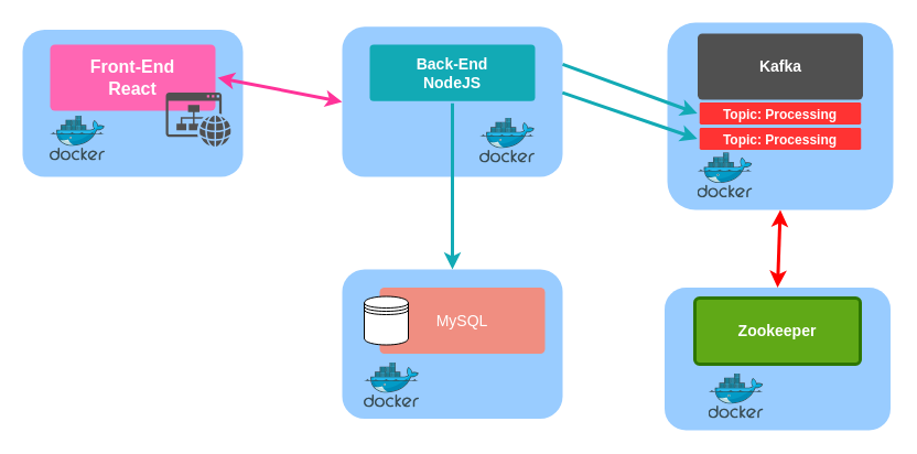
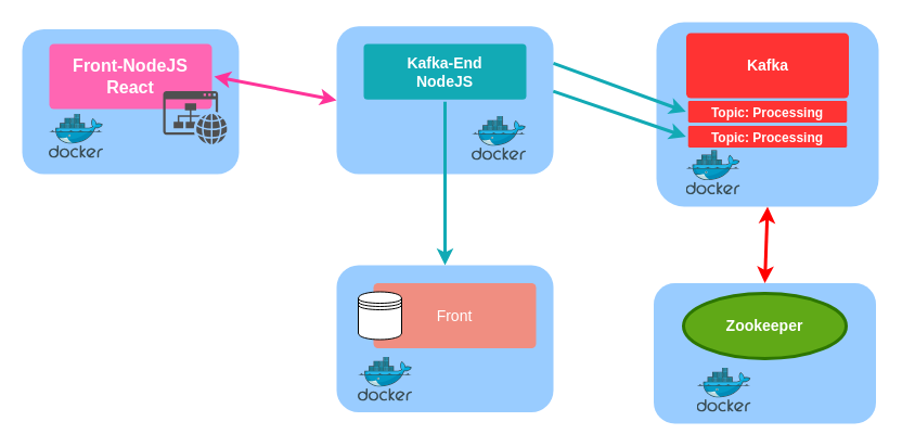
  <mxCell id="0" />
  <mxCell id="1" parent="0" />
  <mxCell id="2" value="" style="rounded=1;whiteSpace=wrap;html=1;shadow=0;glass=0;sketch=0;strokeColor=none;fillColor=#99CCFF;" vertex="1" parent="1"><mxGeometry x="20" y="26.5" width="200" height="133.5" as="geometry" /></mxCell>
  <mxCell id="3" value="" style="aspect=fixed;html=1;points=[];align=center;image;fontSize=12;image=img/lib/mscae/Docker.svg;rounded=1;shadow=0;glass=0;sketch=0;fillColor=#61BBFF;" vertex="1" parent="1"><mxGeometry x="45" y="104.5" width="50" height="41" as="geometry" /></mxCell>
  <mxCell id="4" value="" style="rounded=1;whiteSpace=wrap;html=1;shadow=0;glass=0;sketch=0;strokeColor=none;fillColor=#99CCFF;" vertex="1" parent="1"><mxGeometry x="310" y="23.75" width="200" height="136.25" as="geometry" /></mxCell>
  <mxCell id="5" value="" style="aspect=fixed;html=1;points=[];align=center;image;fontSize=12;image=img/lib/mscae/Docker.svg;rounded=1;shadow=0;glass=0;sketch=0;fillColor=#61BBFF;" vertex="1" parent="1"><mxGeometry x="435" y="106.5" width="50" height="41" as="geometry" /></mxCell>
  <mxCell id="6" value="" style="rounded=1;whiteSpace=wrap;html=1;shadow=0;glass=0;sketch=0;strokeColor=none;fillColor=#99CCFF;" vertex="1" parent="1"><mxGeometry x="605" y="20" width="205" height="170" as="geometry" /></mxCell>
  <mxCell id="7" value="" style="edgeStyle=none;rounded=0;jumpStyle=none;html=1;shadow=0;labelBackgroundColor=none;startArrow=classic;startFill=1;endArrow=classic;endFill=1;jettySize=auto;orthogonalLoop=1;strokeColor=#FF3399;strokeWidth=3;fontFamily=Helvetica;fontSize=16;fontColor=#23445D;spacing=5;entryX=0;entryY=0.5;entryDx=0;entryDy=0;fillColor=#d80073;exitX=1;exitY=0.5;exitDx=0;exitDy=0;" edge="1" parent="1" source="8" target="4"><mxGeometry relative="1" as="geometry"><mxPoint x="230" y="110" as="sourcePoint" /><mxPoint x="349.278" y="528.501" as="targetPoint" /></mxGeometry></mxCell>
- <mxCell id="8" value="Front-End&lt;br&gt;React" style="rounded=1;whiteSpace=wrap;html=1;shadow=0;labelBackgroundColor=none;strokeColor=none;strokeWidth=3;fontFamily=Helvetica;fontSize=16;fontColor=#FFFFFF;align=center;fontStyle=1;spacing=5;arcSize=7;perimeterSpacing=2;fillColor=#FF66B3;" vertex="1" parent="1"><mxGeometry x="45" y="40" width="150" height="60" as="geometry" /></mxCell>
- <mxCell id="9" value="Kafka" style="rounded=1;whiteSpace=wrap;html=1;shadow=0;labelBackgroundColor=none;strokeColor=none;strokeWidth=3;fontFamily=Helvetica;fontSize=14;fontColor=#FFFFFF;align=center;spacing=5;fontStyle=1;arcSize=7;perimeterSpacing=2;fillColor=#505050;" vertex="1" parent="1"><mxGeometry x="632.5" y="30" width="150" height="60" as="geometry" /></mxCell>
- <mxCell id="10" value="Back-End&lt;br&gt;NodeJS" style="rounded=1;whiteSpace=wrap;html=1;shadow=0;labelBackgroundColor=none;strokeColor=none;strokeWidth=3;fillColor=#12aab5;fontFamily=Helvetica;fontSize=14;fontColor=#FFFFFF;align=center;spacing=5;fontStyle=1;arcSize=7;perimeterSpacing=2;glass=0;sketch=0;" vertex="1" parent="1"><mxGeometry x="335" y="40" width="150" height="51.25" as="geometry" /></mxCell>
+ <mxCell id="8" value="Front-NodeJS&lt;br&gt;React" style="rounded=1;whiteSpace=wrap;html=1;shadow=0;labelBackgroundColor=none;strokeColor=none;strokeWidth=3;fontFamily=Helvetica;fontSize=16;fontColor=#FFFFFF;align=center;fontStyle=1;spacing=5;arcSize=7;perimeterSpacing=2;fillColor=#FF66B3;" vertex="1" parent="1"><mxGeometry x="45" y="40" width="150" height="60" as="geometry" /></mxCell>
+ <mxCell id="9" value="Kafka" style="rounded=1;whiteSpace=wrap;html=1;shadow=0;labelBackgroundColor=none;strokeColor=none;strokeWidth=3;fontFamily=Helvetica;fontSize=14;fontColor=#FFFFFF;align=center;spacing=5;fontStyle=1;arcSize=7;perimeterSpacing=2;fillColor=#FF3333;" vertex="1" parent="1"><mxGeometry x="632.5" y="30" width="150" height="60" as="geometry" /></mxCell>
+ <mxCell id="10" value="Kafka-End&lt;br&gt;NodeJS" style="rounded=1;whiteSpace=wrap;html=1;shadow=0;labelBackgroundColor=none;strokeColor=none;strokeWidth=3;fillColor=#12aab5;fontFamily=Helvetica;fontSize=14;fontColor=#FFFFFF;align=center;spacing=5;fontStyle=1;arcSize=7;perimeterSpacing=2;glass=0;sketch=0;" vertex="1" parent="1"><mxGeometry x="335" y="40" width="150" height="51.25" as="geometry" /></mxCell>
  <mxCell id="11" value="" style="edgeStyle=none;rounded=1;jumpStyle=none;html=1;shadow=0;labelBackgroundColor=none;startArrow=none;startFill=0;jettySize=auto;orthogonalLoop=1;strokeColor=#12AAB5;strokeWidth=3;fontFamily=Helvetica;fontSize=14;fontColor=#FFFFFF;spacing=5;fontStyle=1;fillColor=#b0e3e6;entryX=0;entryY=0.5;entryDx=0;entryDy=0;exitX=0.999;exitY=0.44;exitDx=0;exitDy=0;exitPerimeter=0;" edge="1" parent="1" source="4" target="23"><mxGeometry relative="1" as="geometry"><mxPoint x="543" y="112.108" as="targetPoint" /></mxGeometry></mxCell>
  <mxCell id="12" value="" style="edgeStyle=none;rounded=1;jumpStyle=none;html=1;shadow=0;labelBackgroundColor=none;startArrow=none;startFill=0;jettySize=auto;orthogonalLoop=1;strokeColor=#12AAB5;strokeWidth=3;fontFamily=Helvetica;fontSize=14;fontColor=#FFFFFF;spacing=5;fontStyle=1;fillColor=#b0e3e6;entryX=0;entryY=0.5;entryDx=0;entryDy=0;exitX=1;exitY=0.25;exitDx=0;exitDy=0;" edge="1" parent="1" source="4" target="22"><mxGeometry relative="1" as="geometry"><mxPoint x="515" y="74" as="sourcePoint" /><mxPoint x="543" y="42.442" as="targetPoint" /></mxGeometry></mxCell>
  <mxCell id="13" value="" style="pointerEvents=1;shadow=0;dashed=0;html=1;strokeColor=none;fillColor=#505050;labelPosition=center;verticalLabelPosition=bottom;verticalAlign=top;outlineConnect=0;align=center;shape=mxgraph.office.concepts.website;" vertex="1" parent="1"><mxGeometry x="150" y="83.5" width="59" height="49" as="geometry" /></mxCell>
  <mxCell id="14" value="" style="aspect=fixed;html=1;points=[];align=center;image;fontSize=12;image=img/lib/mscae/Docker.svg;rounded=1;shadow=0;glass=0;sketch=0;fillColor=#61BBFF;" vertex="1" parent="1"><mxGeometry x="632.5" y="138.25" width="50" height="41" as="geometry" /></mxCell>
  <mxCell id="15" value="" style="rounded=1;whiteSpace=wrap;html=1;shadow=0;glass=0;sketch=0;strokeColor=none;fillColor=#99CCFF;" vertex="1" parent="1"><mxGeometry x="602.5" y="260.5" width="205" height="129.5" as="geometry" /></mxCell>
- <mxCell id="16" value="Zookeeper" style="rounded=1;whiteSpace=wrap;html=1;shadow=0;labelBackgroundColor=none;strokeColor=#2D7600;strokeWidth=3;fontFamily=Helvetica;fontSize=14;fontColor=#ffffff;align=center;spacing=5;fontStyle=1;arcSize=7;perimeterSpacing=2;fillColor=#60a917;" vertex="1" parent="1"><mxGeometry x="630" y="270" width="150" height="60" as="geometry" /></mxCell>
+ <mxCell id="16" value="Zookeeper" style="ellipse;whiteSpace=wrap;html=1;shadow=0;labelBackgroundColor=none;strokeColor=#2D7600;strokeWidth=3;fontFamily=Helvetica;fontSize=14;fontColor=#ffffff;align=center;spacing=5;fontStyle=1;arcSize=7;perimeterSpacing=2;fillColor=#60a917;" vertex="1" parent="1"><mxGeometry x="630" y="270" width="150" height="60" as="geometry" /></mxCell>
  <mxCell id="17" value="" style="aspect=fixed;html=1;points=[];align=center;image;fontSize=12;image=img/lib/mscae/Docker.svg;rounded=1;shadow=0;glass=0;sketch=0;fillColor=#61BBFF;" vertex="1" parent="1"><mxGeometry x="642.5" y="338.5" width="50" height="41" as="geometry" /></mxCell>
  <mxCell id="18" value="" style="rounded=1;whiteSpace=wrap;html=1;shadow=0;glass=0;sketch=0;strokeColor=none;fillColor=#99CCFF;" vertex="1" parent="1"><mxGeometry x="310" y="244" width="200" height="135.5" as="geometry" /></mxCell>
- <mxCell id="19" value="MySQL" style="rounded=1;whiteSpace=wrap;html=1;shadow=0;labelBackgroundColor=none;strokeColor=none;strokeWidth=3;fillColor=#f08e81;fontFamily=Helvetica;fontSize=14;fontColor=#FFFFFF;align=center;spacing=5;fontStyle=0;arcSize=7;perimeterSpacing=2;" vertex="1" parent="1"><mxGeometry x="344" y="260.5" width="150" height="60" as="geometry" /></mxCell>
+ <mxCell id="19" value="Front" style="rounded=1;whiteSpace=wrap;html=1;shadow=0;labelBackgroundColor=none;strokeColor=none;strokeWidth=3;fillColor=#f08e81;fontFamily=Helvetica;fontSize=14;fontColor=#FFFFFF;align=center;spacing=5;fontStyle=0;arcSize=7;perimeterSpacing=2;" vertex="1" parent="1"><mxGeometry x="344" y="260.5" width="150" height="60" as="geometry" /></mxCell>
  <mxCell id="20" value="" style="shape=datastore;whiteSpace=wrap;html=1;" vertex="1" parent="1"><mxGeometry x="330" y="268.5" width="40" height="44" as="geometry" /></mxCell>
  <mxCell id="21" value="" style="aspect=fixed;html=1;points=[];align=center;image;fontSize=12;image=img/lib/mscae/Docker.svg;rounded=1;shadow=0;glass=0;sketch=0;fillColor=#61BBFF;" vertex="1" parent="1"><mxGeometry x="330" y="328.5" width="50" height="41" as="geometry" /></mxCell>
  <mxCell id="22" value="&lt;font style=&quot;font-size: 12px&quot;&gt;Topic: Processing&lt;/font&gt;" style="rounded=1;whiteSpace=wrap;html=1;shadow=0;labelBackgroundColor=none;strokeColor=none;strokeWidth=3;fontFamily=Helvetica;fontSize=14;fontColor=#FFFFFF;align=center;spacing=5;fontStyle=1;arcSize=7;perimeterSpacing=2;fillColor=#FF3333;" vertex="1" parent="1"><mxGeometry x="634.25" y="92.5" width="146.5" height="20" as="geometry" /></mxCell>
  <mxCell id="23" value="&lt;font style=&quot;font-size: 12px&quot;&gt;Topic: Processing&lt;/font&gt;" style="rounded=1;whiteSpace=wrap;html=1;shadow=0;labelBackgroundColor=none;strokeColor=none;strokeWidth=3;fontFamily=Helvetica;fontSize=14;fontColor=#FFFFFF;align=center;spacing=5;fontStyle=1;arcSize=7;perimeterSpacing=2;fillColor=#FF3333;" vertex="1" parent="1"><mxGeometry x="634.25" y="115.5" width="146.5" height="20" as="geometry" /></mxCell>
  <mxCell id="24" value="" style="edgeStyle=none;rounded=1;jumpStyle=none;html=1;shadow=0;labelBackgroundColor=none;startArrow=none;startFill=0;jettySize=auto;orthogonalLoop=1;strokeColor=#12AAB5;strokeWidth=3;fontFamily=Helvetica;fontSize=14;fontColor=#FFFFFF;spacing=5;fontStyle=1;fillColor=#b0e3e6;exitX=0.5;exitY=1;exitDx=0;exitDy=0;" edge="1" parent="1" source="10" target="18"><mxGeometry relative="1" as="geometry"><mxPoint x="401" y="111.996" as="sourcePoint" /><mxPoint x="580.25" y="146.01" as="targetPoint" /></mxGeometry></mxCell>
  <mxCell id="25" value="" style="edgeStyle=none;rounded=1;jumpStyle=none;html=1;shadow=0;labelBackgroundColor=none;startArrow=classic;startFill=1;jettySize=auto;orthogonalLoop=1;strokeColor=#FF0000;strokeWidth=3;fontFamily=Helvetica;fontSize=14;fontColor=#FFFFFF;spacing=5;fontStyle=1;fillColor=#a20025;entryX=0.5;entryY=0;entryDx=0;entryDy=0;exitX=0.5;exitY=1;exitDx=0;exitDy=0;" edge="1" parent="1" source="6" target="15"><mxGeometry relative="1" as="geometry"><mxPoint x="705" y="204" as="sourcePoint" /><mxPoint x="707.5" y="-43" as="targetPoint" /></mxGeometry></mxCell>
